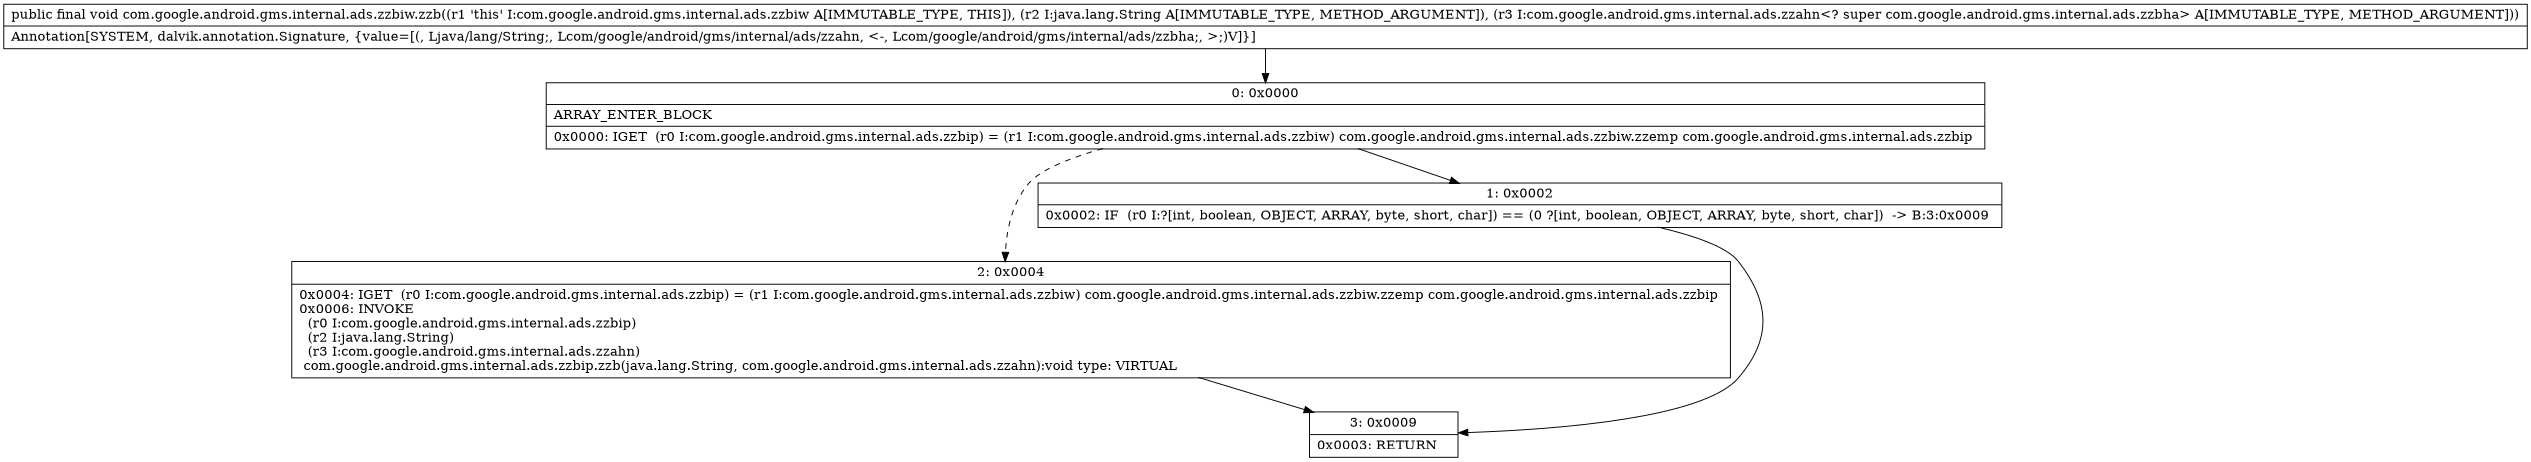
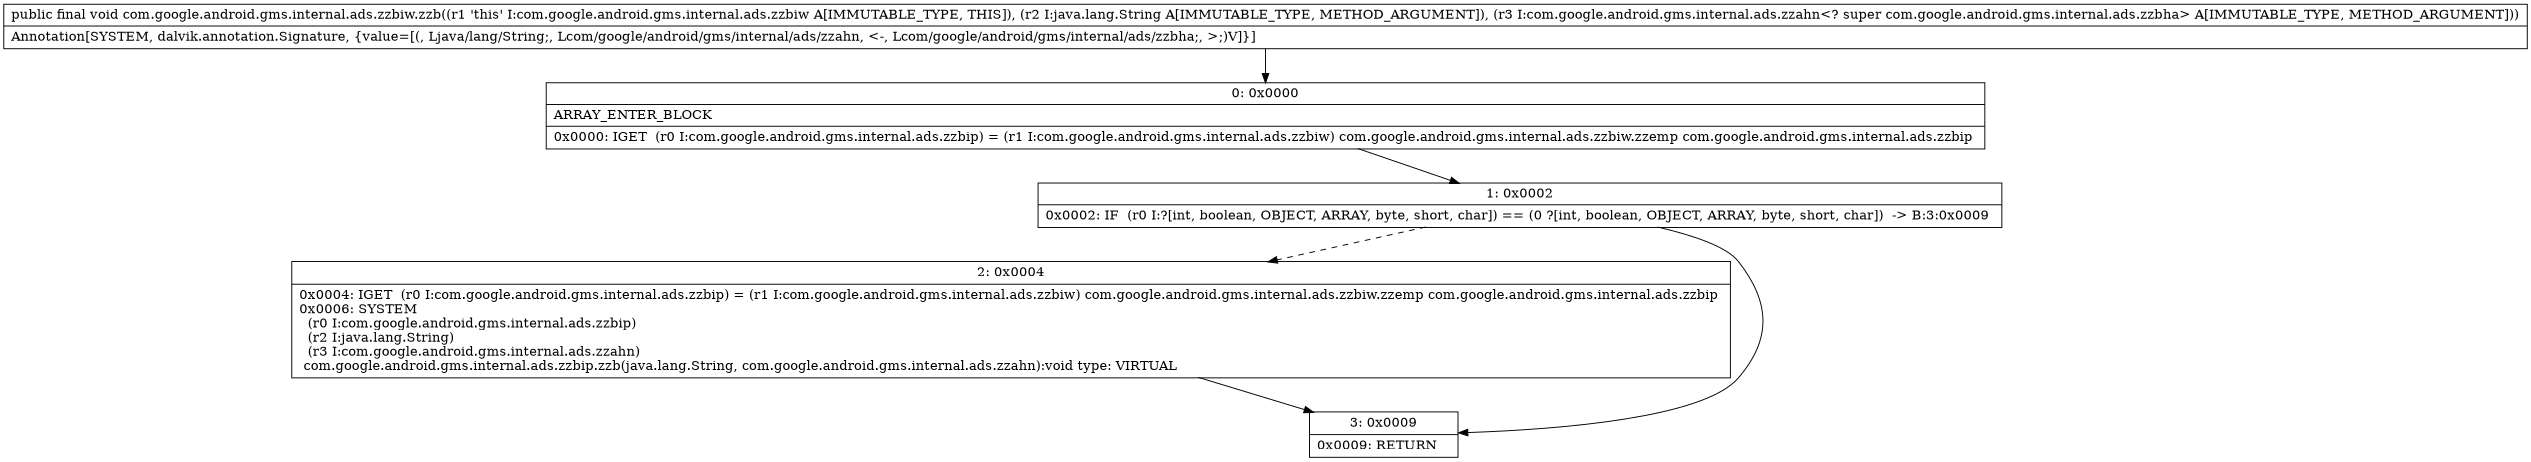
  digraph {
    node [shape=record]
    n1 [label="{0\:\ 0x0000|ARRAY_ENTER_BLOCK\l|0x0000: IGET  (r0 I:com.google.android.gms.internal.ads.zzbip) = (r1 I:com.google.android.gms.internal.ads.zzbiw) com.google.android.gms.internal.ads.zzbiw.zzemp com.google.android.gms.internal.ads.zzbip \l}"]
    n2 [label="{1\:\ 0x0002|0x0002: IF  (r0 I:?[int, boolean, OBJECT, ARRAY, byte, short, char]) == (0 ?[int, boolean, OBJECT, ARRAY, byte, short, char])  \-\> B:3:0x0009 \l}"]
-   n3 [label="{2\:\ 0x0004|0x0004: IGET  (r0 I:com.google.android.gms.internal.ads.zzbip) = (r1 I:com.google.android.gms.internal.ads.zzbiw) com.google.android.gms.internal.ads.zzbiw.zzemp com.google.android.gms.internal.ads.zzbip \l0x0006: INVOKE  \l  (r0 I:com.google.android.gms.internal.ads.zzbip)\l  (r2 I:java.lang.String)\l  (r3 I:com.google.android.gms.internal.ads.zzahn)\l com.google.android.gms.internal.ads.zzbip.zzb(java.lang.String, com.google.android.gms.internal.ads.zzahn):void type: VIRTUAL \l}"]
-   n4 [label="{3\:\ 0x0009|0x0003: RETURN   \l}"]
+   n3 [label="{2\:\ 0x0004|0x0004: IGET  (r0 I:com.google.android.gms.internal.ads.zzbip) = (r1 I:com.google.android.gms.internal.ads.zzbiw) com.google.android.gms.internal.ads.zzbiw.zzemp com.google.android.gms.internal.ads.zzbip \l0x0006: SYSTEM  \l  (r0 I:com.google.android.gms.internal.ads.zzbip)\l  (r2 I:java.lang.String)\l  (r3 I:com.google.android.gms.internal.ads.zzahn)\l com.google.android.gms.internal.ads.zzbip.zzb(java.lang.String, com.google.android.gms.internal.ads.zzahn):void type: VIRTUAL \l}"]
+   n4 [label="{3\:\ 0x0009|0x0009: RETURN   \l}"]
    n5 [label="{public final void com.google.android.gms.internal.ads.zzbiw.zzb((r1 'this' I:com.google.android.gms.internal.ads.zzbiw A[IMMUTABLE_TYPE, THIS]), (r2 I:java.lang.String A[IMMUTABLE_TYPE, METHOD_ARGUMENT]), (r3 I:com.google.android.gms.internal.ads.zzahn\<? super com.google.android.gms.internal.ads.zzbha\> A[IMMUTABLE_TYPE, METHOD_ARGUMENT]))  | Annotation[SYSTEM, dalvik.annotation.Signature, \{value=[(, Ljava\/lang\/String;, Lcom\/google\/android\/gms\/internal\/ads\/zzahn, \<\-, Lcom\/google\/android\/gms\/internal\/ads\/zzbha;, \>;)V]\}]\l}"]
    n1 -> n2
-   n1 -> n3 [style=dashed]
+   n2 -> n3 [style=dashed]
    n2 -> n4
    n3 -> n4
    n5 -> n1
  }
